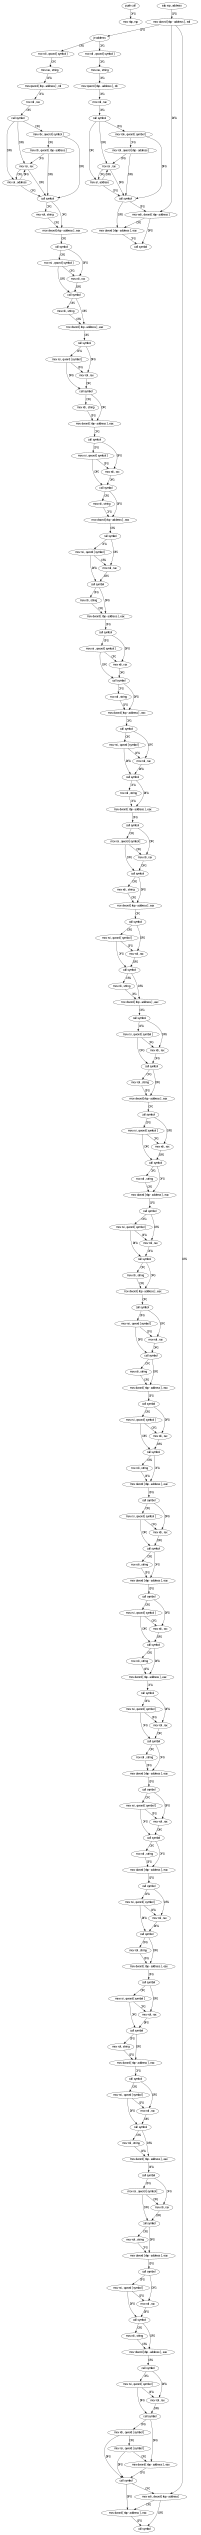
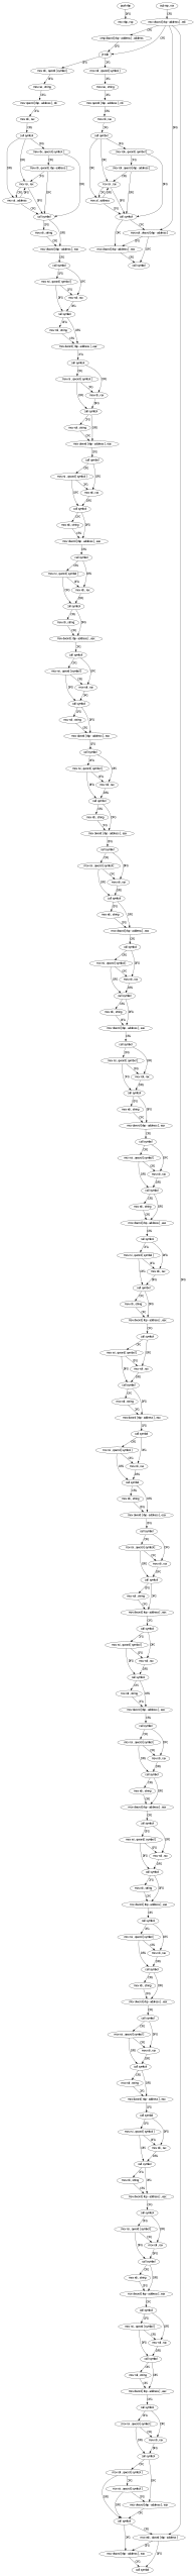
  digraph {
    fontname=Roboto
    node [fontname=Roboto]
    edge [fontname=Roboto]
-   n1 [label="push call"]
+   n1 [label="push rbp"]
    n2 [label="mov rbp , rsp"]
-   n3 [label="sub rsp , address"]
+   n3 [label="sub rsp , rax"]
    n4 [label="mov dword [ rbp - address ] , edi"]
-   n6 [label="je address"]
+   n5 [label="cmp dword [ rbp - address ] , address"]
+   n6 [label="je sub"]
    n7 [label="mov edi , dword [ rbp - address ]"]
    n8 [label="mov edi , dword [ rbp - address ]"]
    n9 [label="mov rdi , qword [ symbol ]"]
    n10 [label="mov rdi , qword [ symbol ]"]
    n11 [label="mov dword [ rbp - address ] , eax"]
    n12 [label="call symbol"]
    n13 [label="mov dword [ rbp - address ] , eax"]
    n14 [label="call symbol"]
    n15 [label="mov rax , string"]
    n16 [label="mov rax , string"]
    n17 [label="mov qword [ rbp - address ] , rdi"]
    n18 [label="mov qword [ rbp - address ] , rdi"]
    n19 [label="mov rdi , rax"]
    n20 [label="call symbol"]
    n21 [label="mov rdx , qword [ symbol ]"]
    n22 [label="mov rsi , rax"]
    n23 [label="mov al , address"]
    n24 [label="mov rdi , qword [ rbp - address ]"]
    n25 [label="call symbol"]
    n26 [label="mov rdi , string"]
    n27 [label="mov dword [ rbp - address ] , eax"]
    n28 [label="call symbol"]
    n29 [label="mov rsi , qword [ symbol ]"]
    n30 [label="mov rdi , rax"]
    n31 [label="call symbol"]
    n32 [label="mov rdi , string"]
    n33 [label="mov dword [ rbp - address ] , eax"]
    n34 [label="call symbol"]
    n35 [label="mov rsi , qword [ symbol ]"]
    n36 [label="mov rdi , rax"]
    n37 [label="call symbol"]
    n38 [label="mov rdi , string"]
    n39 [label="mov dword [ rbp - address ] , eax"]
    n40 [label="call symbol"]
    n41 [label="mov rsi , qword [ symbol ]"]
    n42 [label="mov rdi , rax"]
    n43 [label="call symbol"]
    n44 [label="mov rdi , string"]
    n45 [label="mov dword [ rbp - address ] , eax"]
    n46 [label="call symbol"]
    n47 [label="mov rsi , qword [ symbol ]"]
    n48 [label="mov rdi , rax"]
    n49 [label="call symbol"]
    n50 [label="mov rdi , string"]
    n51 [label="mov dword [ rbp - address ] , eax"]
    n52 [label="call symbol"]
    n53 [label="mov rsi , qword [ symbol ]"]
    n54 [label="mov rdi , rax"]
    n55 [label="call symbol"]
    n56 [label="mov rdi , string"]
    n57 [label="mov dword [ rbp - address ] , eax"]
    n58 [label="call symbol"]
    n59 [label="mov rsi , qword [ symbol ]"]
    n60 [label="mov rdi , rax"]
    n61 [label="call symbol"]
    n62 [label="mov rdi , string"]
    n63 [label="mov dword [ rbp - address ] , eax"]
    n64 [label="call symbol"]
    n65 [label="mov rsi , qword [ symbol ]"]
    n66 [label="mov rdi , rax"]
    n67 [label="call symbol"]
    n68 [label="mov rdi , string"]
    n69 [label="mov dword [ rbp - address ] , eax"]
    n70 [label="call symbol"]
    n71 [label="mov rsi , qword [ symbol ]"]
    n72 [label="mov rdi , rax"]
    n73 [label="call symbol"]
    n74 [label="mov rdi , string"]
    n75 [label="mov dword [ rbp - address ] , eax"]
    n76 [label="call symbol"]
    n77 [label="mov rsi , qword [ symbol ]"]
    n78 [label="mov rdi , rax"]
    n79 [label="call symbol"]
    n80 [label="mov rdi , string"]
    n81 [label="mov dword [ rbp - address ] , eax"]
    n82 [label="call symbol"]
    n83 [label="mov rsi , qword [ symbol ]"]
    n84 [label="mov rdi , rax"]
    n85 [label="call symbol"]
    n86 [label="mov rdi , string"]
    n87 [label="mov dword [ rbp - address ] , eax"]
    n88 [label="call symbol"]
    n89 [label="mov rsi , qword [ symbol ]"]
    n90 [label="mov rdi , rax"]
    n91 [label="call symbol"]
    n92 [label="mov rdi , string"]
    n93 [label="mov dword [ rbp - address ] , eax"]
    n94 [label="call symbol"]
    n95 [label="mov rsi , qword [ symbol ]"]
    n96 [label="mov rdi , rax"]
    n97 [label="call symbol"]
    n98 [label="mov rdi , string"]
    n99 [label="mov dword [ rbp - address ] , eax"]
    n100 [label="call symbol"]
    n101 [label="mov rsi , qword [ symbol ]"]
    n102 [label="mov rdi , rax"]
    n103 [label="call symbol"]
    n104 [label="mov rdi , string"]
    n105 [label="mov dword [ rbp - address ] , eax"]
    n106 [label="call symbol"]
    n107 [label="mov rsi , qword [ symbol ]"]
    n108 [label="mov rdi , rax"]
    n109 [label="call symbol"]
    n110 [label="mov rdi , string"]
    n111 [label="mov dword [ rbp - address ] , eax"]
    n112 [label="call symbol"]
    n113 [label="mov rsi , qword [ symbol ]"]
    n114 [label="mov rdi , rax"]
    n115 [label="call symbol"]
    n116 [label="mov rdi , string"]
    n117 [label="mov dword [ rbp - address ] , eax"]
    n118 [label="call symbol"]
    n119 [label="mov rsi , qword [ symbol ]"]
    n120 [label="mov rdi , rax"]
    n121 [label="call symbol"]
    n122 [label="mov rdi , string"]
    n123 [label="mov dword [ rbp - address ] , eax"]
    n124 [label="call symbol"]
    n125 [label="mov rsi , qword [ symbol ]"]
    n126 [label="mov rdi , rax"]
    n127 [label="call symbol"]
    n128 [label="mov rdi , string"]
    n129 [label="mov dword [ rbp - address ] , eax"]
    n130 [label="call symbol"]
    n131 [label="mov rsi , qword [ symbol ]"]
    n132 [label="mov rdi , rax"]
    n133 [label="call symbol"]
    n134 [label="mov rdi , string"]
    n135 [label="mov dword [ rbp - address ] , eax"]
    n136 [label="call symbol"]
    n137 [label="mov rsi , qword [ symbol ]"]
    n138 [label="mov rdi , rax"]
    n139 [label="call symbol"]
    n140 [label="mov rdi , string"]
    n141 [label="mov dword [ rbp - address ] , eax"]
    n142 [label="call symbol"]
    n143 [label="mov rsi , qword [ symbol ]"]
    n144 [label="mov rdi , rax"]
    n145 [label="call symbol"]
    n146 [label="mov rdi , string"]
    n147 [label="mov dword [ rbp - address ] , eax"]
    n148 [label="call symbol"]
    n149 [label="mov rsi , qword [ symbol ]"]
    n150 [label="mov rdi , rax"]
    n151 [label="call symbol"]
    n152 [label="mov rdi , string"]
    n153 [label="mov dword [ rbp - address ] , eax"]
    n154 [label="call symbol"]
    n155 [label="mov rsi , qword [ symbol ]"]
    n156 [label="mov rdi , rax"]
    n157 [label="call symbol"]
    n158 [label="mov rdi , string"]
    n159 [label="mov dword [ rbp - address ] , eax"]
    n160 [label="call symbol"]
    n161 [label="mov rsi , qword [ symbol ]"]
    n162 [label="mov rdi , rax"]
    n163 [label="call symbol"]
    n164 [label="mov rdi , qword [ symbol ]"]
    n165 [label="mov dword [ rbp - address ] , eax"]
    n166 [label="mov rsi , qword [ symbol ]"]
    n167 [label="call symbol"]
    n168 [label="mov rdi , rax"]
    n169 [label="call symbol"]
    n170 [label="mov rdx , qword [ symbol ]"]
    n171 [label="mov rsi , rax"]
    n172 [label="mov al , address"]
    n173 [label="mov rdi , qword [ rbp - address ]"]
    n174 [label="call symbol"]
    n1 -> n2 [label=DFG]
    n3 -> n4 [label=CFG]
+   n4 -> n5 [label=CFG]
    n4 -> n6 [label=CFG]
    n4 -> n7 [label=DFG]
    n4 -> n8 [label=DFG]
+   n5 -> n6 [label=CFG]
    n6 -> n9 [label=CFG]
    n6 -> n10 [label=CFG]
    n7 -> n11 [label=CFG]
    n7 -> n12 [label=DFG]
    n8 -> n13 [label=CFG]
    n8 -> n14 [label=DFG]
    n9 -> n15 [label=CFG]
    n10 -> n16 [label=CFG]
    n11 -> n12 [label=CFG]
    n13 -> n14 [label=CFG]
    n15 -> n17 [label=CFG]
    n16 -> n18 [label=CFG]
    n17 -> n19 [label=CFG]
    n18 -> n168 [label=CFG]
    n19 -> n20 [label=CFG]
    n20 -> n21 [label=CFG]
    n20 -> n22 [label=DFG]
    n20 -> n23 [label=DFG]
    n21 -> n24 [label=CFG]
    n21 -> n25 [label=DFG]
    n22 -> n23 [label=CFG]
    n22 -> n25 [label=DFG]
    n23 -> n22 [label=DFG]
    n23 -> n25 [label=CFG]
    n24 -> n22 [label=CFG]
    n24 -> n25 [label=DFG]
    n25 -> n26 [label=CFG]
    n25 -> n27 [label=DFG]
    n26 -> n27 [label=CFG]
    n27 -> n28 [label=CFG]
    n28 -> n29 [label=CFG]
    n28 -> n30 [label=DFG]
    n29 -> n30 [label=CFG]
    n29 -> n31 [label=DFG]
    n30 -> n31 [label=DFG]
    n31 -> n32 [label=CFG]
    n31 -> n33 [label=DFG]
    n32 -> n33 [label=CFG]
    n33 -> n34 [label=CFG]
    n34 -> n35 [label=CFG]
    n34 -> n36 [label=DFG]
    n35 -> n36 [label=CFG]
    n35 -> n37 [label=DFG]
    n36 -> n37 [label=DFG]
    n37 -> n38 [label=CFG]
    n37 -> n39 [label=DFG]
    n38 -> n39 [label=CFG]
    n39 -> n40 [label=CFG]
    n40 -> n41 [label=CFG]
    n40 -> n42 [label=DFG]
    n41 -> n42 [label=CFG]
    n41 -> n43 [label=DFG]
    n42 -> n43 [label=DFG]
    n43 -> n44 [label=CFG]
    n43 -> n45 [label=DFG]
    n44 -> n45 [label=CFG]
    n45 -> n46 [label=CFG]
    n46 -> n47 [label=CFG]
    n46 -> n48 [label=DFG]
    n47 -> n48 [label=CFG]
    n47 -> n49 [label=DFG]
    n48 -> n49 [label=DFG]
    n49 -> n50 [label=CFG]
    n49 -> n51 [label=DFG]
    n50 -> n51 [label=CFG]
    n51 -> n52 [label=CFG]
    n52 -> n53 [label=CFG]
    n52 -> n54 [label=DFG]
    n53 -> n54 [label=CFG]
    n53 -> n55 [label=DFG]
    n54 -> n55 [label=DFG]
    n55 -> n56 [label=CFG]
    n55 -> n57 [label=DFG]
    n56 -> n57 [label=CFG]
    n57 -> n58 [label=CFG]
    n58 -> n59 [label=CFG]
    n58 -> n60 [label=DFG]
    n59 -> n60 [label=CFG]
    n59 -> n61 [label=DFG]
    n60 -> n61 [label=DFG]
    n61 -> n62 [label=CFG]
    n61 -> n63 [label=DFG]
    n62 -> n63 [label=CFG]
    n63 -> n64 [label=CFG]
    n64 -> n65 [label=CFG]
    n64 -> n66 [label=DFG]
    n65 -> n66 [label=CFG]
    n65 -> n67 [label=DFG]
    n66 -> n67 [label=DFG]
    n67 -> n68 [label=CFG]
    n67 -> n69 [label=DFG]
    n68 -> n69 [label=CFG]
    n69 -> n70 [label=CFG]
    n70 -> n71 [label=CFG]
    n70 -> n72 [label=DFG]
    n71 -> n72 [label=CFG]
    n71 -> n73 [label=DFG]
    n72 -> n73 [label=DFG]
    n73 -> n74 [label=CFG]
    n73 -> n75 [label=DFG]
    n74 -> n75 [label=CFG]
    n75 -> n76 [label=CFG]
    n76 -> n77 [label=CFG]
    n76 -> n78 [label=DFG]
    n77 -> n78 [label=CFG]
    n77 -> n79 [label=DFG]
    n78 -> n79 [label=DFG]
    n79 -> n80 [label=CFG]
    n79 -> n81 [label=DFG]
    n80 -> n81 [label=CFG]
    n81 -> n82 [label=CFG]
    n82 -> n83 [label=CFG]
    n82 -> n84 [label=DFG]
    n83 -> n84 [label=CFG]
    n83 -> n85 [label=DFG]
    n84 -> n85 [label=DFG]
    n85 -> n86 [label=CFG]
    n85 -> n87 [label=DFG]
    n86 -> n87 [label=CFG]
    n87 -> n88 [label=CFG]
    n88 -> n89 [label=CFG]
    n88 -> n90 [label=DFG]
    n89 -> n90 [label=CFG]
    n89 -> n91 [label=DFG]
    n90 -> n91 [label=DFG]
    n91 -> n92 [label=CFG]
    n91 -> n93 [label=DFG]
    n92 -> n93 [label=CFG]
    n93 -> n94 [label=CFG]
    n94 -> n95 [label=CFG]
    n94 -> n96 [label=DFG]
    n95 -> n96 [label=CFG]
    n95 -> n97 [label=DFG]
    n96 -> n97 [label=DFG]
    n97 -> n98 [label=CFG]
    n97 -> n99 [label=DFG]
    n98 -> n99 [label=CFG]
    n99 -> n100 [label=CFG]
    n100 -> n101 [label=CFG]
    n100 -> n102 [label=DFG]
    n101 -> n102 [label=CFG]
    n101 -> n103 [label=DFG]
    n102 -> n103 [label=DFG]
    n103 -> n104 [label=CFG]
    n103 -> n105 [label=DFG]
    n104 -> n105 [label=CFG]
    n105 -> n106 [label=CFG]
    n106 -> n107 [label=CFG]
    n106 -> n108 [label=DFG]
    n107 -> n108 [label=CFG]
    n107 -> n109 [label=DFG]
    n108 -> n109 [label=DFG]
    n109 -> n110 [label=CFG]
    n109 -> n111 [label=DFG]
    n110 -> n111 [label=CFG]
    n111 -> n112 [label=CFG]
    n112 -> n113 [label=CFG]
    n112 -> n114 [label=DFG]
    n113 -> n114 [label=CFG]
    n113 -> n115 [label=DFG]
    n114 -> n115 [label=DFG]
    n115 -> n116 [label=CFG]
    n115 -> n117 [label=DFG]
    n116 -> n117 [label=CFG]
    n117 -> n118 [label=CFG]
    n118 -> n119 [label=CFG]
    n118 -> n120 [label=DFG]
    n119 -> n120 [label=CFG]
    n119 -> n121 [label=DFG]
    n120 -> n121 [label=DFG]
    n121 -> n122 [label=CFG]
    n121 -> n123 [label=DFG]
    n122 -> n123 [label=CFG]
    n123 -> n124 [label=CFG]
    n124 -> n125 [label=CFG]
    n124 -> n126 [label=DFG]
    n125 -> n126 [label=CFG]
    n125 -> n127 [label=DFG]
    n126 -> n127 [label=DFG]
    n127 -> n128 [label=CFG]
    n127 -> n129 [label=DFG]
    n128 -> n129 [label=CFG]
    n129 -> n130 [label=CFG]
    n130 -> n131 [label=CFG]
    n130 -> n132 [label=DFG]
    n131 -> n132 [label=CFG]
    n131 -> n133 [label=DFG]
    n132 -> n133 [label=DFG]
    n133 -> n134 [label=CFG]
    n133 -> n135 [label=DFG]
    n134 -> n135 [label=CFG]
    n135 -> n136 [label=CFG]
    n136 -> n137 [label=CFG]
    n136 -> n138 [label=DFG]
    n137 -> n138 [label=CFG]
    n137 -> n139 [label=DFG]
    n138 -> n139 [label=DFG]
    n139 -> n140 [label=CFG]
    n139 -> n141 [label=DFG]
    n140 -> n141 [label=CFG]
    n141 -> n142 [label=CFG]
    n142 -> n143 [label=CFG]
    n142 -> n144 [label=DFG]
    n143 -> n144 [label=CFG]
    n143 -> n145 [label=DFG]
    n144 -> n145 [label=DFG]
    n145 -> n146 [label=CFG]
    n145 -> n147 [label=DFG]
    n146 -> n147 [label=CFG]
    n147 -> n148 [label=CFG]
    n148 -> n149 [label=CFG]
    n148 -> n150 [label=DFG]
    n149 -> n150 [label=CFG]
    n149 -> n151 [label=DFG]
    n150 -> n151 [label=DFG]
    n151 -> n152 [label=CFG]
    n151 -> n153 [label=DFG]
    n152 -> n153 [label=CFG]
    n153 -> n154 [label=CFG]
    n154 -> n155 [label=CFG]
    n154 -> n156 [label=DFG]
    n155 -> n156 [label=CFG]
    n155 -> n157 [label=DFG]
    n156 -> n157 [label=DFG]
    n157 -> n158 [label=CFG]
    n157 -> n159 [label=DFG]
    n158 -> n159 [label=CFG]
    n159 -> n160 [label=CFG]
    n160 -> n161 [label=CFG]
    n160 -> n162 [label=DFG]
    n161 -> n162 [label=CFG]
    n161 -> n163 [label=DFG]
    n162 -> n163 [label=DFG]
    n163 -> n164 [label=CFG]
    n163 -> n165 [label=DFG]
    n164 -> n166 [label=CFG]
    n164 -> n167 [label=DFG]
    n165 -> n167 [label=CFG]
    n166 -> n165 [label=CFG]
    n166 -> n167 [label=DFG]
    n167 -> n7 [label=CFG]
    n167 -> n11 [label=DFG]
    n168 -> n169 [label=CFG]
    n169 -> n170 [label=CFG]
    n169 -> n171 [label=DFG]
    n169 -> n172 [label=DFG]
    n170 -> n173 [label=CFG]
    n170 -> n174 [label=DFG]
    n171 -> n172 [label=CFG]
    n171 -> n174 [label=DFG]
    n172 -> n171 [label=DFG]
    n172 -> n174 [label=CFG]
    n173 -> n171 [label=CFG]
    n173 -> n174 [label=DFG]
    n174 -> n8 [label=CFG]
    n174 -> n13 [label=DFG]
  }
